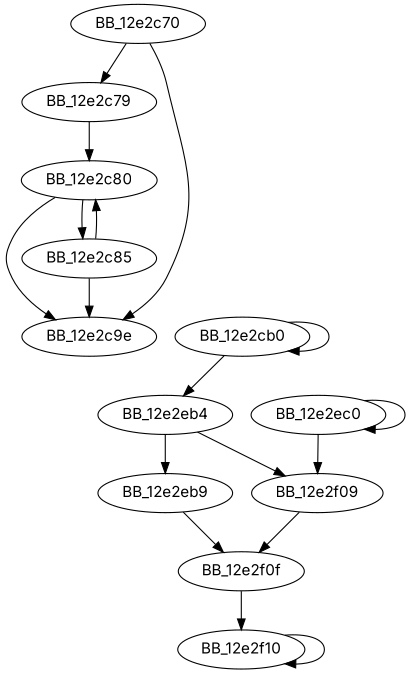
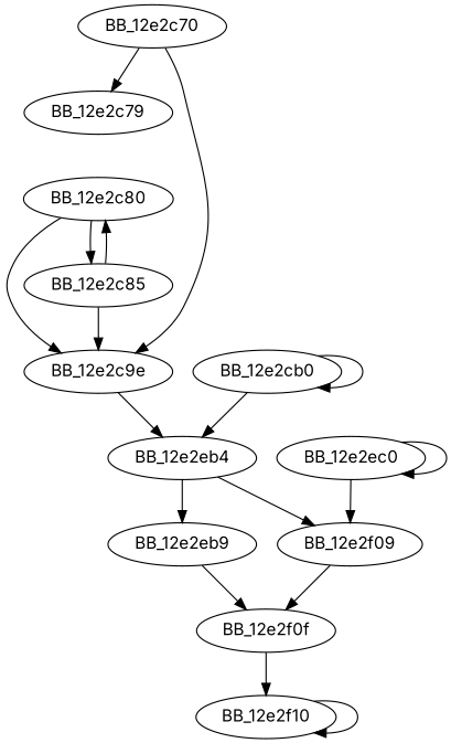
  digraph {
    fontname=Inter
    node [fontname=Inter]
    edge [fontname=Inter]
    BB_12e2c70
    BB_12e2c79
    BB_12e2c9e
    BB_12e2c80
    BB_12e2eb4
    BB_12e2c85
    BB_12e2eb9
    BB_12e2f09
    BB_12e2cb0
    BB_12e2f0f
    BB_12e2ec0
    BB_12e2f10
    BB_12e2c70 -> BB_12e2c79
    BB_12e2c70 -> BB_12e2c9e
-   BB_12e2c79 -> BB_12e2c80
+   BB_12e2c9e -> BB_12e2eb4
    BB_12e2c80 -> BB_12e2c9e
    BB_12e2c80 -> BB_12e2c85
    BB_12e2eb4 -> BB_12e2eb9
    BB_12e2eb4 -> BB_12e2f09
    BB_12e2c85 -> BB_12e2c9e
    BB_12e2c85 -> BB_12e2c80
    BB_12e2eb9 -> BB_12e2f0f
    BB_12e2f09 -> BB_12e2f0f
    BB_12e2cb0 -> BB_12e2eb4
    BB_12e2cb0 -> BB_12e2cb0
    BB_12e2f0f -> BB_12e2f10
    BB_12e2ec0 -> BB_12e2f09
    BB_12e2ec0 -> BB_12e2ec0
    BB_12e2f10 -> BB_12e2f10
  }
